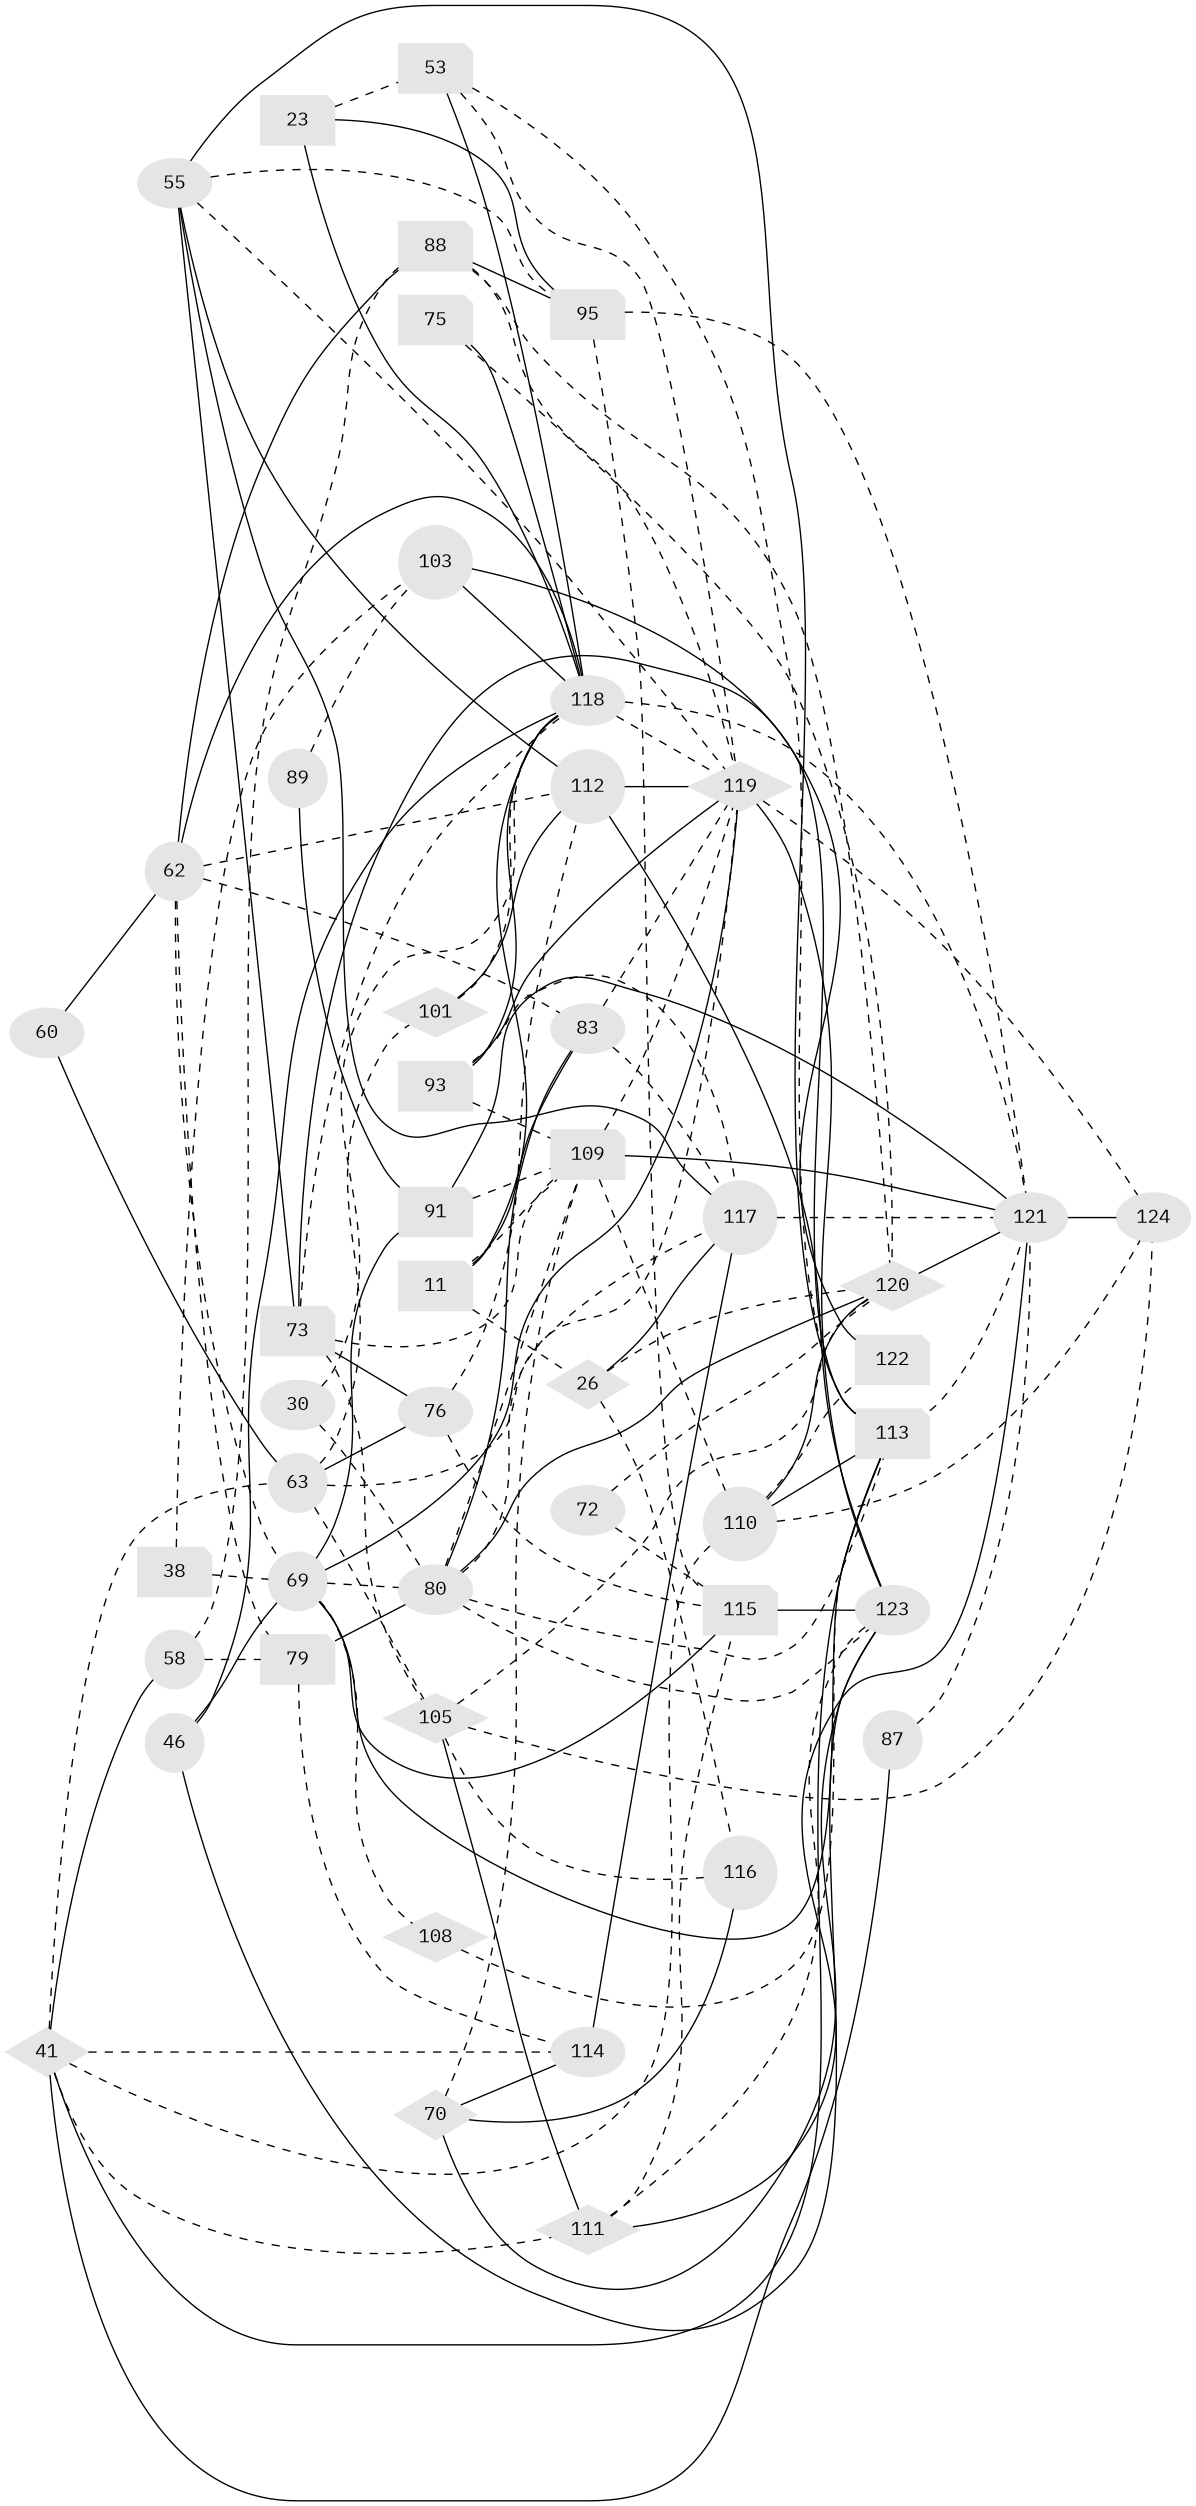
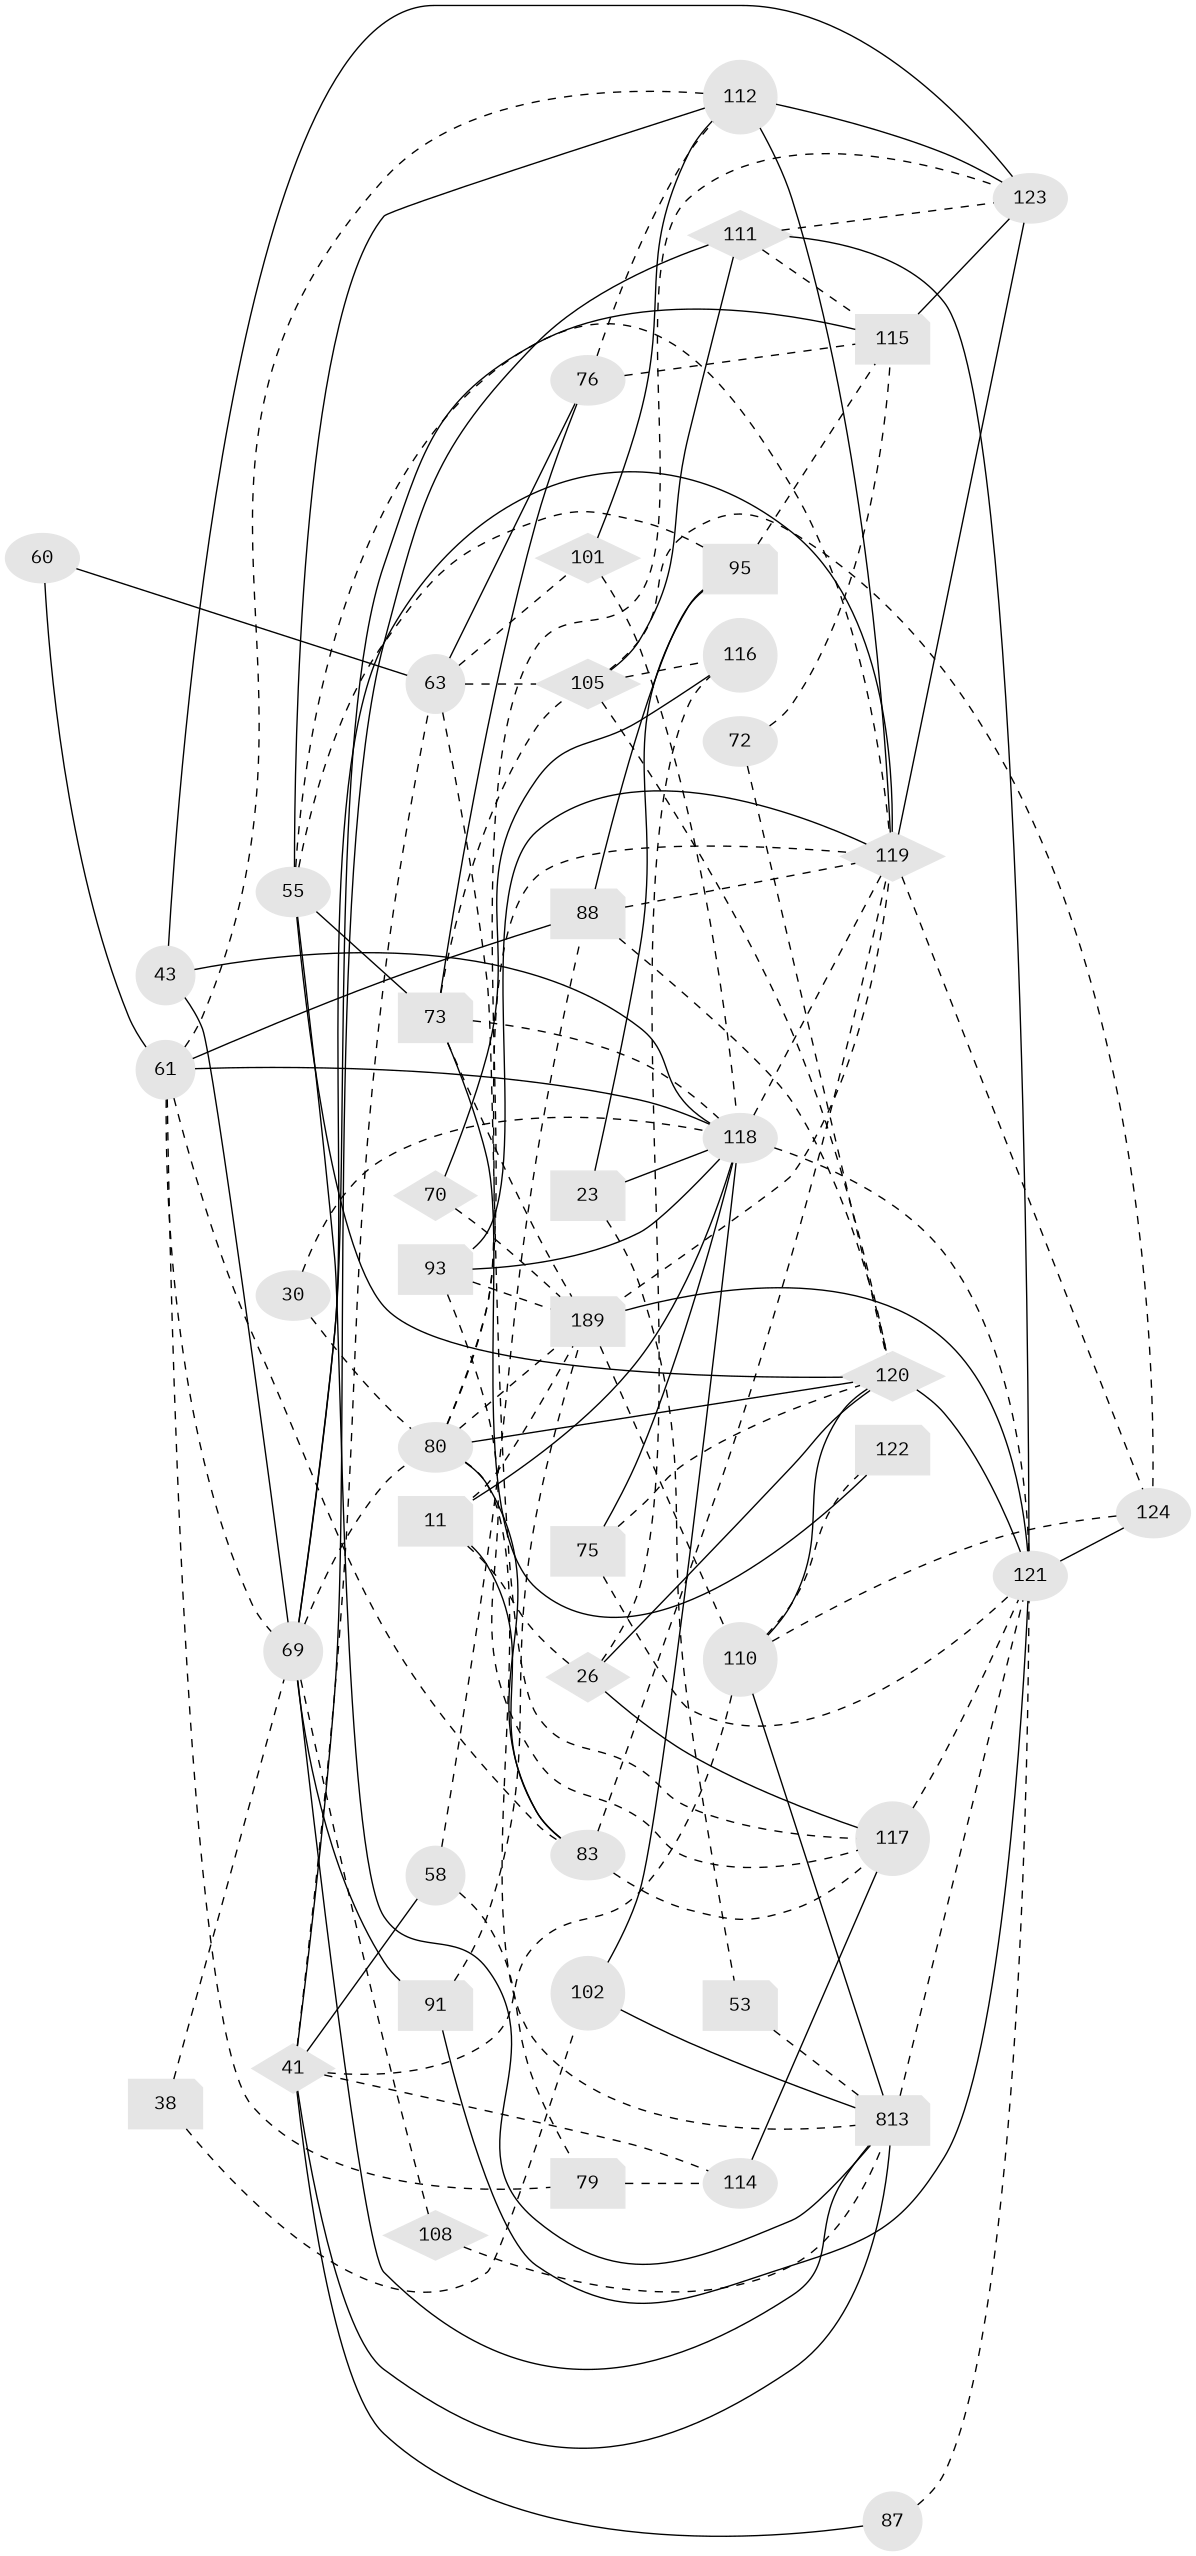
  graph {
    fontname="IBM Plex Mono"
    rankdir=LR
    node [color=gray90 fontname="IBM Plex Mono" shape=note style=filled]
    edge [fontname="IBM Plex Mono" style=dashed]
    83 [shape=ellipse super="+82"]
    119 [shape=diamond super="+45+65+61"]
    117 [shape=circle super="+86"]
    11
    n5 [label=26 shape=diamond super="+44"]
-   109 [super="+26+42"]
+   109 [super="+26+42" label=189]
    118 [shape=ellipse super="+77+102"]
    116 [shape=circle]
    120 [shape=diamond super="+8+46+21+98"]
    110 [shape=circle super="+94"]
    121 [shape=ellipse super="+99+106"]
    53 [super="+37"]
-   113 [super="+32+52"]
+   113 [super="+32+52" label=813]
    23
    95
    115 [super="+24+66+100"]
    108 [shape=diamond]
    123 [shape=ellipse super="+67+74+85"]
    124 [shape=ellipse super="+104"]
    80 [shape=ellipse super="+16+59"]
    30 [shape=ellipse]
    69 [shape=circle super="+48"]
    91
    38
-   103 [shape=circle]
+   103 [shape=circle label=102]
    58 [shape=circle super="+51"]
    79 [super="+39"]
    88 [super="+57"]
    41 [shape=diamond]
    63 [shape=circle]
    87 [shape=circle]
    111 [shape=diamond super="+6+71"]
    114 [shape=ellipse super="+107"]
    76 [shape=ellipse]
    101 [shape=diamond super="+78"]
    105 [shape=diamond super="+92"]
    122
-   43 [shape=circle label=46]
+   43 [shape=circle]
    55 [shape=ellipse super="+9"]
    73 [super="+64"]
    112 [shape=circle super="+3+33+50"]
-   62 [shape=circle super="+54"]
+   62 [shape=circle super="+54" label=61]
    60 [shape=ellipse]
    70 [shape=diamond super="+47"]
    72 [shape=ellipse]
    75
-   89 [shape=circle]
    93 [super="+90"]
    83 -- 119
    83 -- 117
    119 -- 123 [style=solid]
    119 -- 124 [weight=2]
    117 -- 121 [weight=2]
    11 -- 83 [style=solid]
    11 -- n5
    11 -- 109 [weight=2]
    11 -- 118 [style=solid]
    n5 -- 117 [style=solid]
    n5 -- 116
-   n5 -- 120
+   n5 -- 120 [style=solid]
    109 -- 119
    109 -- 110
    109 -- 121 [style=solid weight=2]
    118 -- 119 [weight=3]
    118 -- 121 [weight=2]
    120 -- 121 [style=solid weight=3]
    110 -- 120 [style=solid weight=2]
    110 -- 113 [style=solid]
    110 -- 124 [weight=2]
    110 -- 122
    121 -- 124 [style=solid weight=2]
-   53 -- 119 [weight=2]
-   53 -- 118 [style=solid weight=2]
    53 -- 113 [weight=2]
    113 -- 121
    23 -- 118 [style=solid]
    23 -- 53
    23 -- 95 [style=solid]
-   95 -- 121
+   75 -- 121
    95 -- 115 [weight=2]
    115 -- 123 [style=solid]
    108 -- 113
    80 -- 83 [style=solid]
    80 -- 119 [weight=2]
    80 -- 109
    80 -- 120 [style=solid weight=3]
    80 -- 113 [weight=2]
    80 -- 123
    30 -- 118
    30 -- 80
    69 -- 119 [style=solid weight=2]
    69 -- 113 [style=solid]
    69 -- 115 [style=solid]
    69 -- 108 [weight=2]
    69 -- 80
    69 -- 91 [style=solid]
    91 -- 109 [weight=2]
    91 -- 121 [style=solid]
    38 -- 69
    38 -- 103
    103 -- 118 [style=solid]
    103 -- 113 [style=solid weight=2]
    58 -- 79 [weight=2]
    58 -- 88
-   79 -- 80 [style=solid]
    79 -- 114
    88 -- 119
    88 -- 120
    88 -- 95 [style=solid]
    41 -- 110
    41 -- 113 [style=solid]
    41 -- 58 [style=solid weight=2]
    41 -- 63
    41 -- 87 [style=solid]
-   41 -- 111
+   41 -- 111 [style=solid]
    41 -- 114 [weight=2]
    63 -- 117
    63 -- 76 [style=solid]
    63 -- 101
    63 -- 105 [weight=2]
    87 -- 121
    111 -- 121 [style=solid]
    111 -- 115 [weight=3]
    111 -- 123
    114 -- 117 [style=solid]
    76 -- 115
    76 -- 112
    101 -- 118 [weight=2]
    101 -- 112 [style=solid weight=3]
    105 -- 116
    105 -- 120
    105 -- 124
    105 -- 111 [style=solid weight=3]
    43 -- 118 [style=solid]
    43 -- 123 [style=solid]
    43 -- 69 [style=solid weight=2]
    55 -- 119
-   55 -- 117 [style=solid]
+   55 -- 120 [style=solid]
    55 -- 113 [style=solid weight=4]
    55 -- 95
    55 -- 73 [style=solid]
    55 -- 112 [style=solid]
    73 -- 109
    73 -- 118
    73 -- 76 [style=solid weight=2]
    73 -- 105
    73 -- 122 [style=solid]
    112 -- 119 [style=solid weight=2]
    112 -- 123 [style=solid]
    62 -- 83
    62 -- 118 [style=solid]
    62 -- 69
    62 -- 79
    62 -- 88 [style=solid]
    62 -- 112 [weight=2]
    60 -- 63 [style=solid]
    60 -- 62 [style=solid]
    70 -- 109
    70 -- 116 [style=solid weight=2]
-   70 -- 123 [style=solid]
-   70 -- 114 [style=solid]
    72 -- 120
    72 -- 115
    75 -- 118 [style=solid]
    75 -- 120
-   89 -- 91 [style=solid]
-   89 -- 103
    93 -- 119 [style=solid]
    93 -- 117
    93 -- 109
    93 -- 118 [style=solid weight=3]
  }
